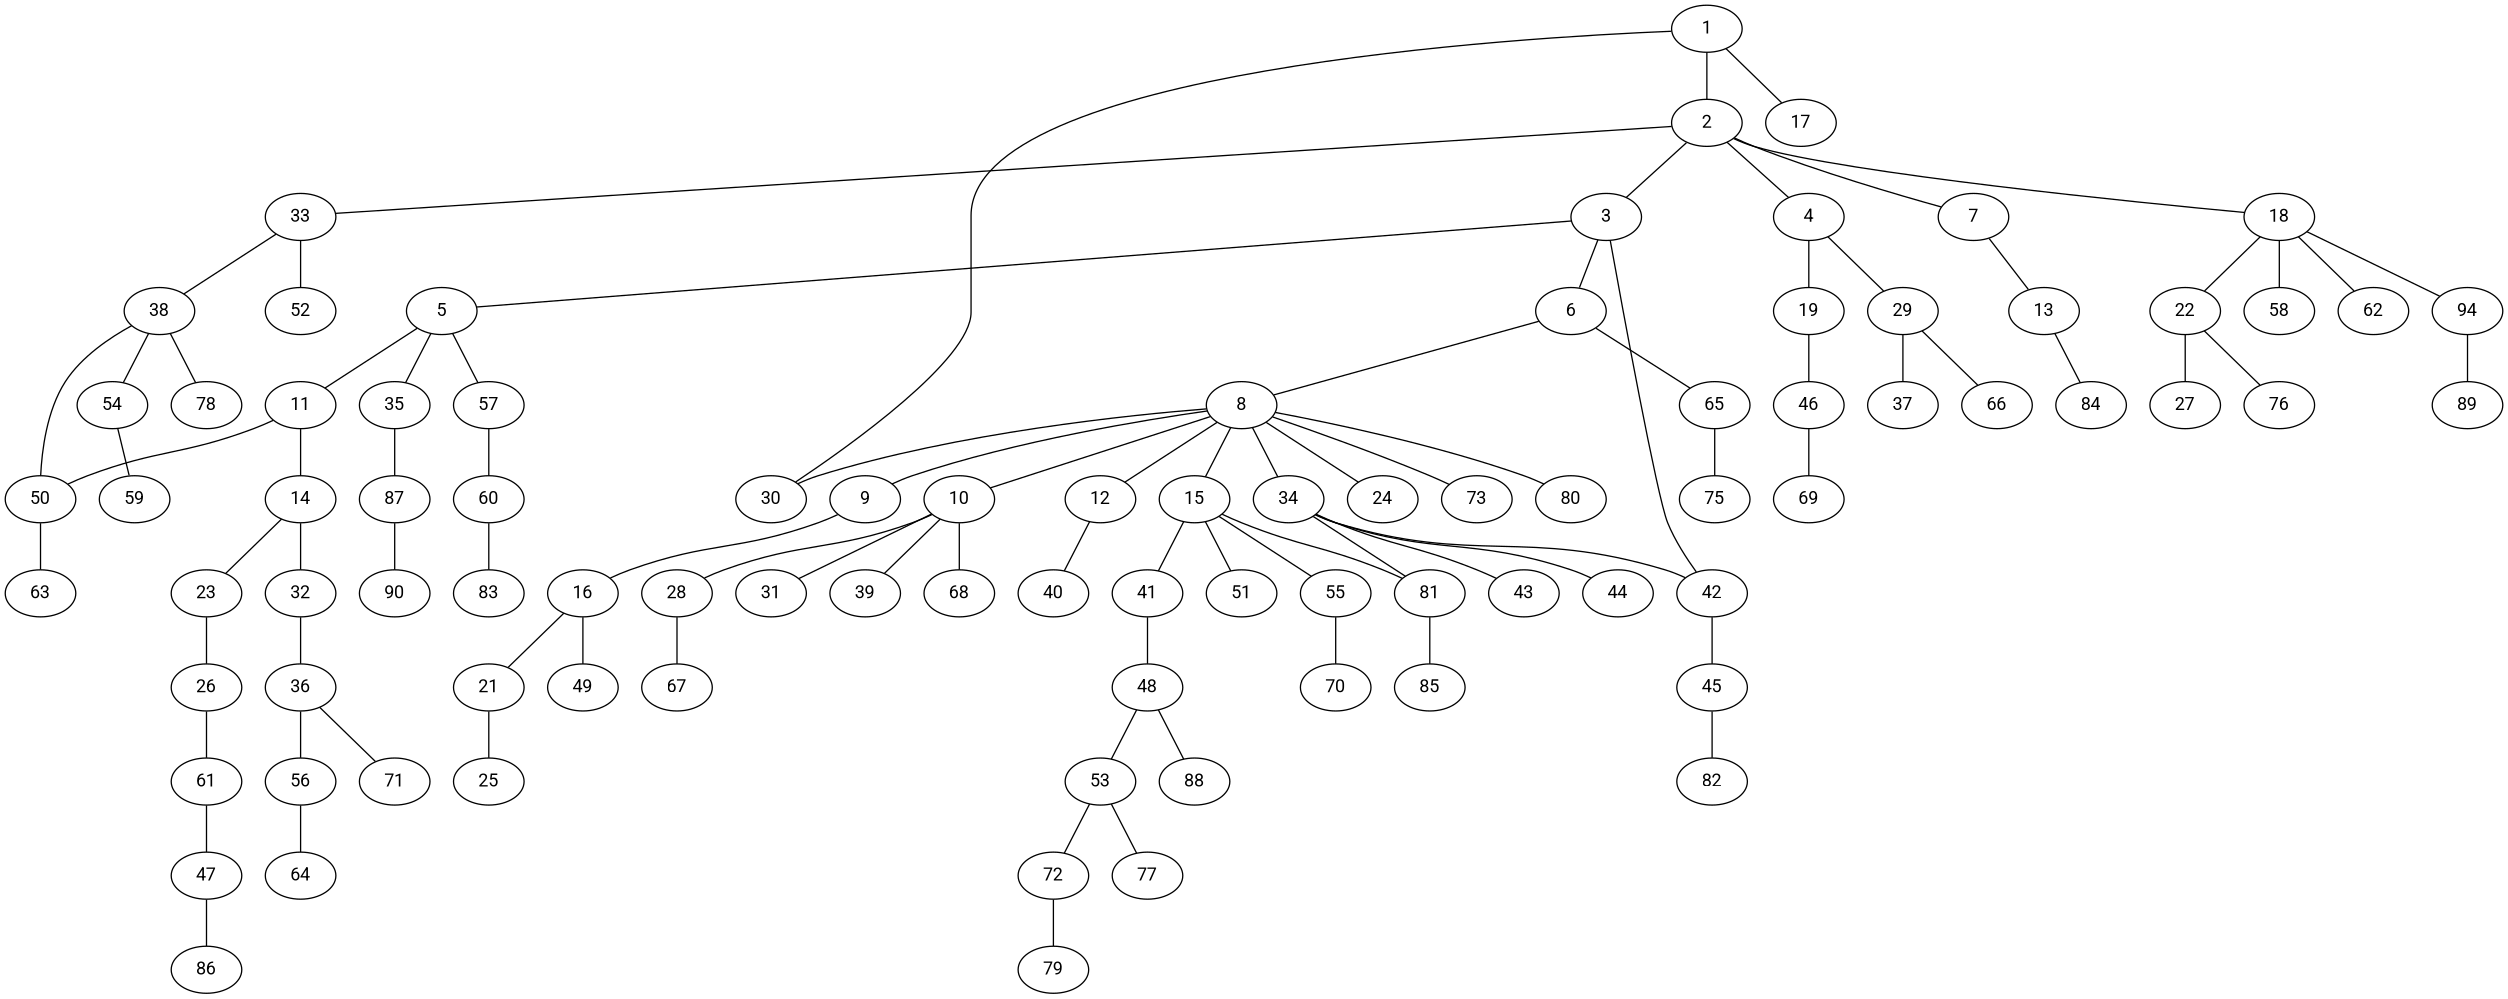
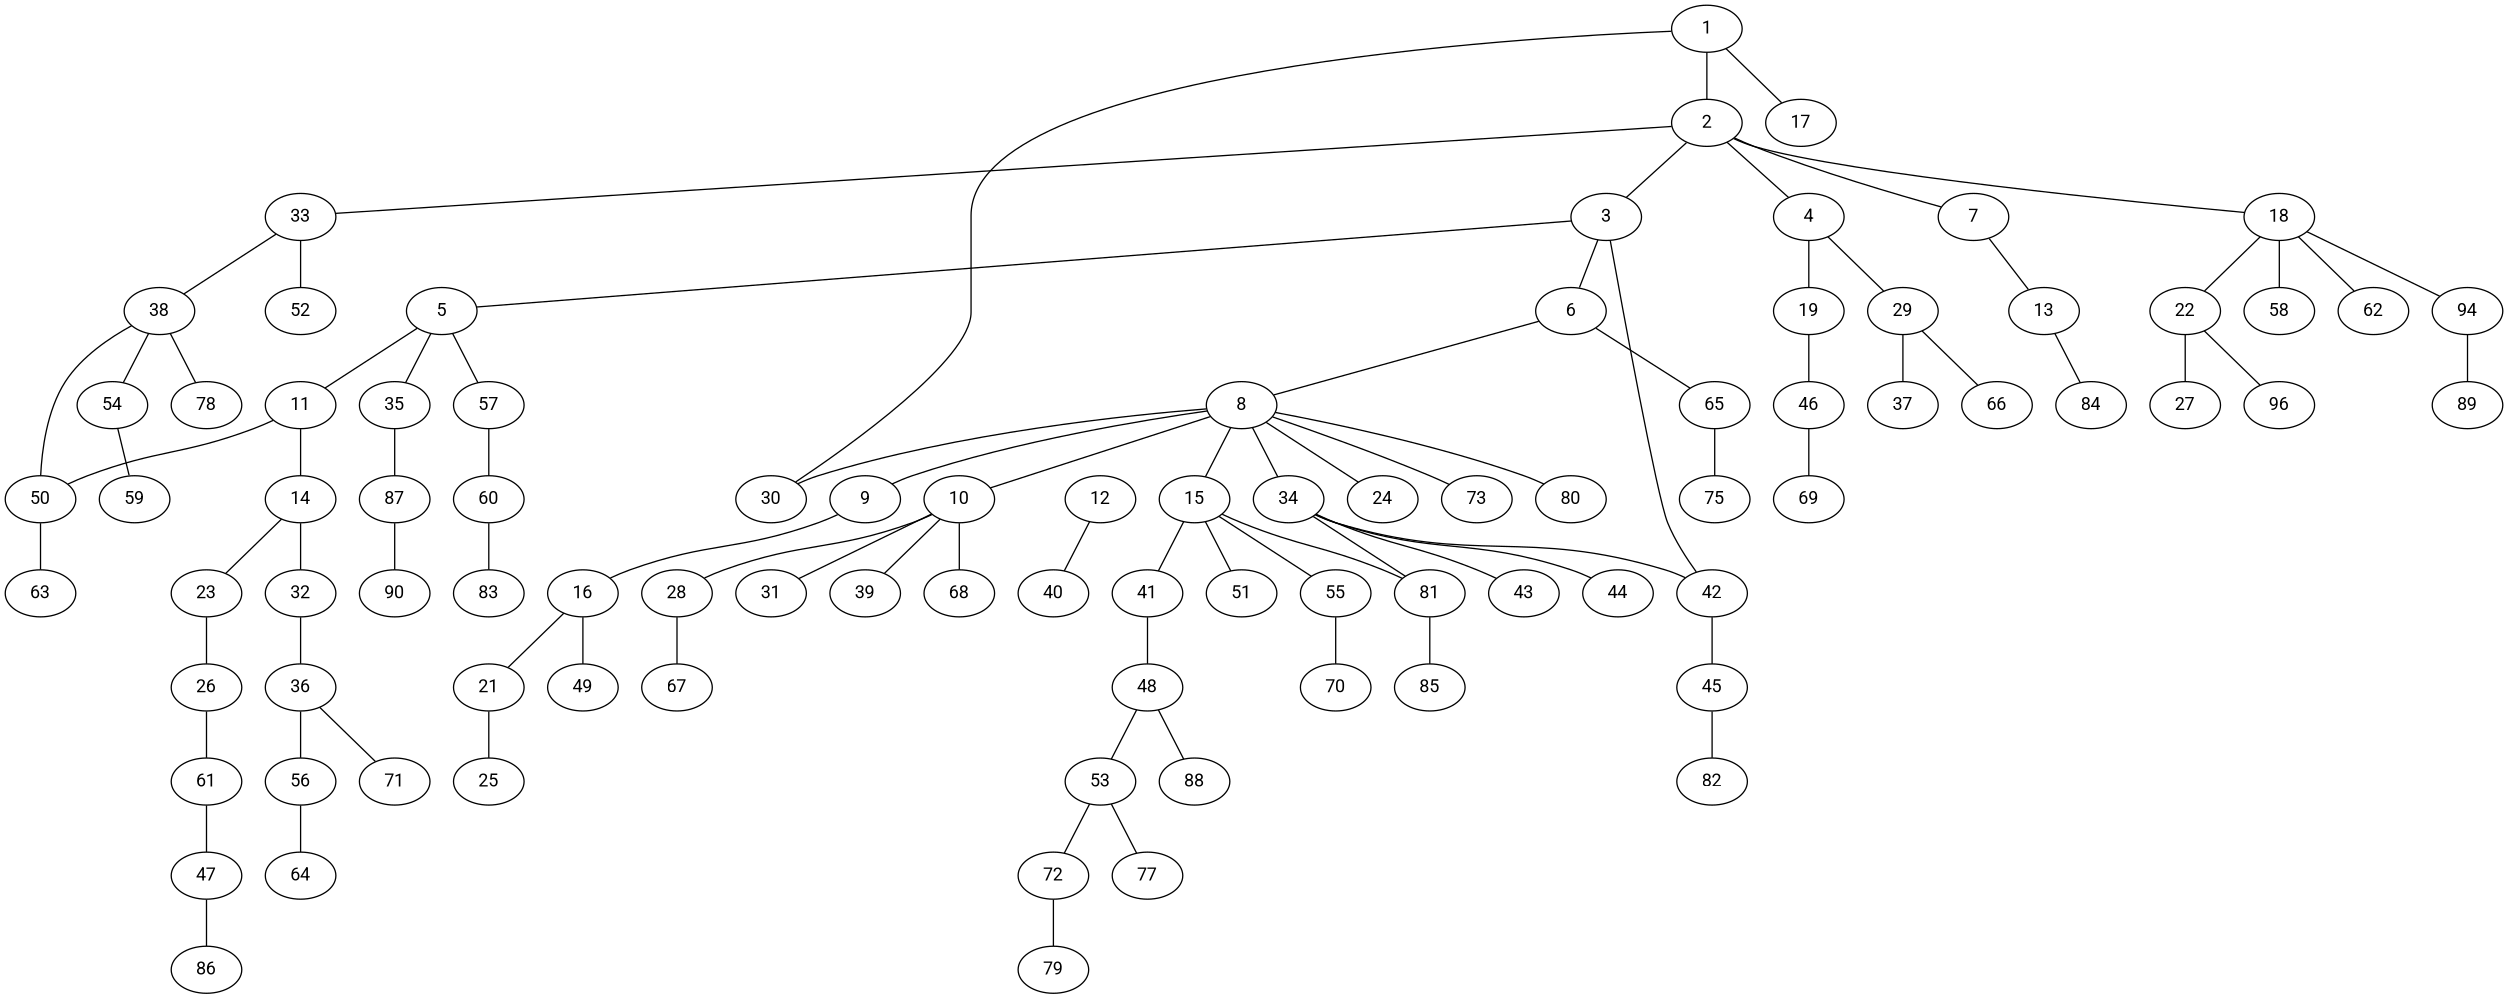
  graph {
    fontname=Roboto
    node [fontname=Roboto]
    edge [fontname=Roboto]
    1
    2
    17
    30
    3
    4
    7
    18
    33
    5
    6
    42
    19
    29
    13
    22
    58
    62
    n19 [label=94]
    38
    52
    11
    35
    57
    8
    65
    45
    46
    37
    66
    84
    27
-   76
+   76 [label=96]
    89
    50
    54
    78
    14
    87
    60
    9
    10
    12
    15
    24
    34
    73
    80
    75
    82
    69
    23
    32
    63
    90
    83
    16
    28
    31
    39
    68
    40
    41
    51
    55
    81
    43
    44
    21
    49
    67
    48
    70
    85
    25
    26
    36
    61
    56
    71
    53
    88
    47
    86
    64
    59
    72
    77
    79
    1 -- 2
    1 -- 17
    1 -- 30
    2 -- 3
    2 -- 4
    2 -- 7
    2 -- 18
    2 -- 33
    3 -- 5
    3 -- 6
    3 -- 42
    4 -- 19
    4 -- 29
    7 -- 13
    18 -- 22
    18 -- 58
    18 -- 62
    18 -- n19
    33 -- 38
    33 -- 52
    5 -- 11
    5 -- 35
    5 -- 57
    6 -- 8
    6 -- 65
    42 -- 45
    19 -- 46
    29 -- 37
    29 -- 66
    13 -- 84
    22 -- 27
    22 -- 76
    n19 -- 89
    38 -- 50
    38 -- 54
    38 -- 78
    11 -- 50
    11 -- 14
    35 -- 87
    57 -- 60
    8 -- 30
    8 -- 9
    8 -- 10
-   8 -- 12
    8 -- 15
    8 -- 24
    8 -- 34
    8 -- 73
    8 -- 80
    65 -- 75
    45 -- 82
    46 -- 69
    50 -- 63
    54 -- 59
    14 -- 23
    14 -- 32
    87 -- 90
    60 -- 83
    9 -- 16
    10 -- 28
    10 -- 31
    10 -- 39
    10 -- 68
    12 -- 40
    15 -- 41
    15 -- 51
    15 -- 55
    15 -- 81
    34 -- 42
    34 -- 81
    34 -- 43
    34 -- 44
    23 -- 26
    32 -- 36
    16 -- 21
    16 -- 49
    28 -- 67
    41 -- 48
    55 -- 70
    81 -- 85
    21 -- 25
    48 -- 53
    48 -- 88
    26 -- 61
    36 -- 56
    36 -- 71
    61 -- 47
    56 -- 64
    53 -- 72
    53 -- 77
    47 -- 86
    72 -- 79
  }
